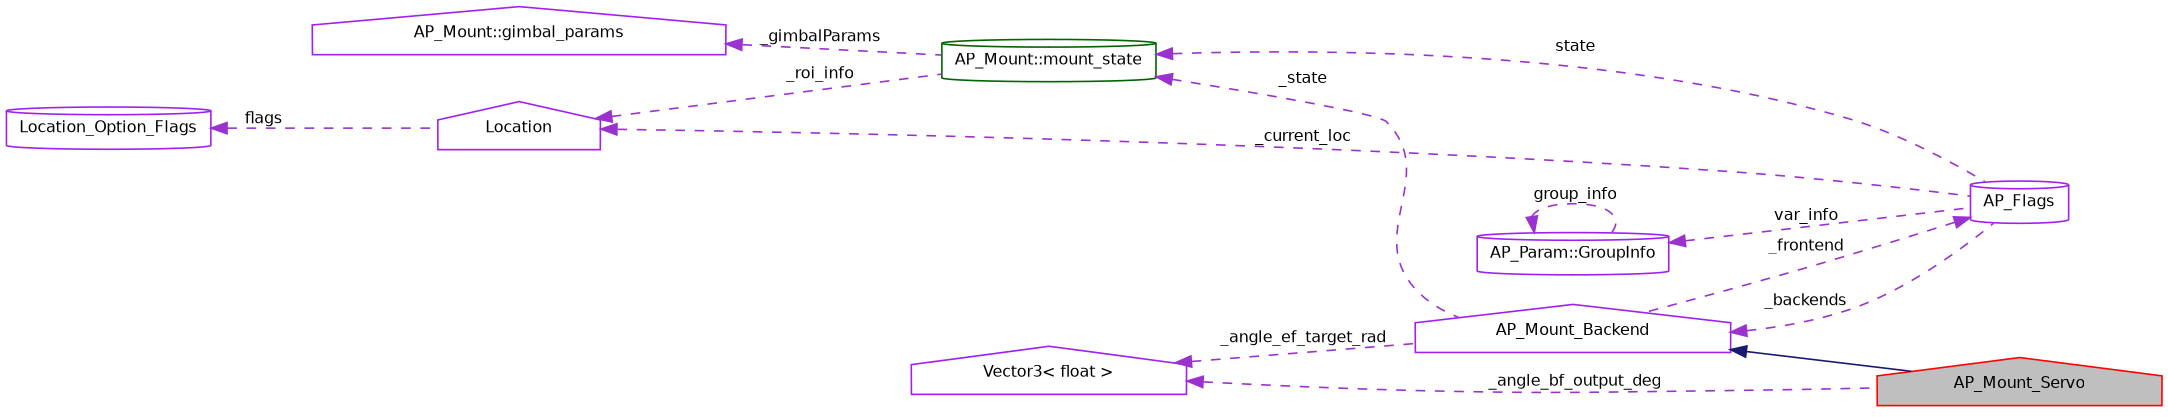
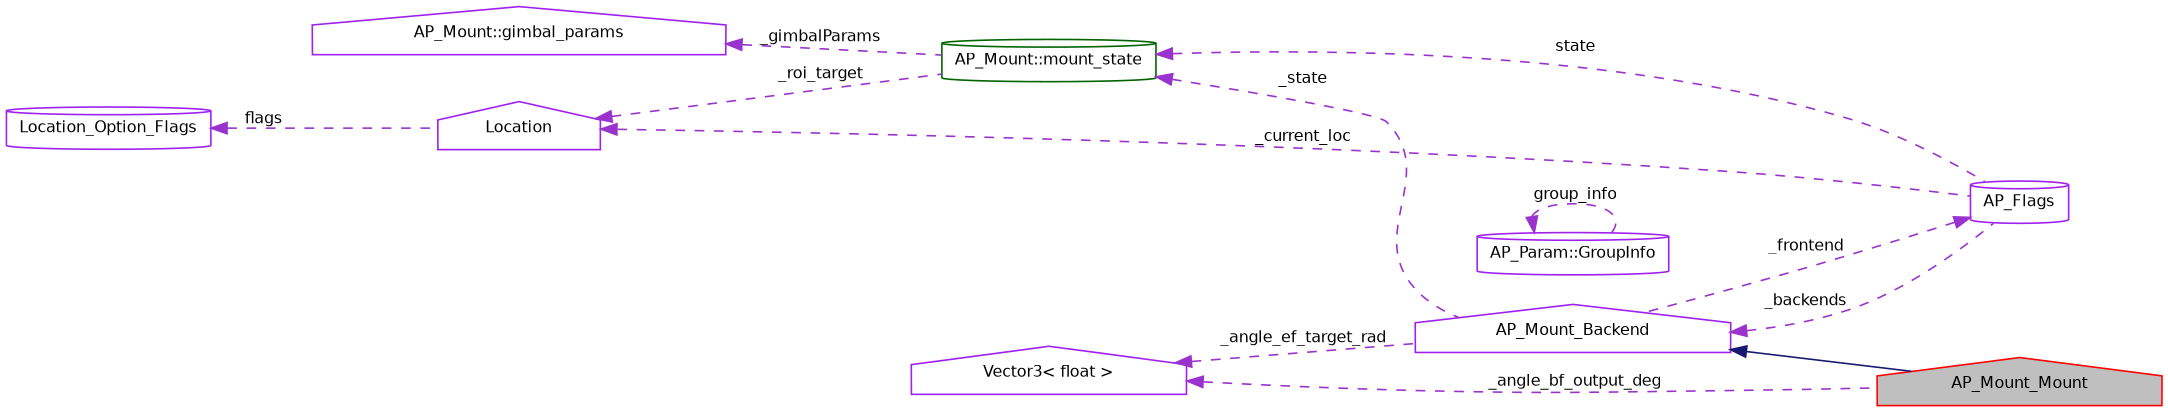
  digraph {
    rankdir=LR
    node [color=purple fillcolor=white fontname=Helvetica fontsize=10 shape=house style=filled]
    edge [color=darkorchid3 dir=back fontname=Helvetica fontsize=10 labelfontname=Helvetica labelfontsize=10 style=dashed]
-   n1 [color=red fillcolor=grey75 fontcolor=black height=0.2 label=AP_Mount_Servo width=0.4]
+   n1 [color=red fillcolor=grey75 fontcolor=black height=0.2 label=AP_Mount_Mount width=0.4]
    n2 [height=0.2 label=AP_Mount_Backend width=0.4]
    n3 [height=0.2 label=AP_Flags shape=cylinder width=0.4]
    n4 [height=0.2 label="AP_Param::GroupInfo" shape=cylinder width=0.4]
    n5 [color=darkgreen height=0.2 label="AP_Mount::mount_state" shape=cylinder width=0.4]
    n6 [height=0.2 label="AP_Mount::gimbal_params" width=0.4]
    n7 [height=0.2 label=Location width=0.4]
    n8 [height=0.2 label=Location_Option_Flags shape=cylinder width=0.4]
    n9 [height=0.2 label="Vector3\< float \>" width=0.4]
    n2 -> n1 [color=midnightblue style=solid]
    n2 -> n3 [label=" _backends"]
    n3 -> n2 [label=" _frontend"]
-   n4 -> n3 [label=" var_info"]
    n4 -> n4 [label=" group_info"]
    n5 -> n2 [label=" _state"]
    n5 -> n3 [label=" state"]
    n6 -> n5 [label=" _gimbalParams"]
    n7 -> n3 [label=" _current_loc"]
-   n7 -> n5 [label=" _roi_info"]
+   n7 -> n5 [label=" _roi_target"]
    n8 -> n7 [label=" flags"]
    n9 -> n1 [label=" _angle_bf_output_deg"]
    n9 -> n2 [label=" _angle_ef_target_rad"]
  }
